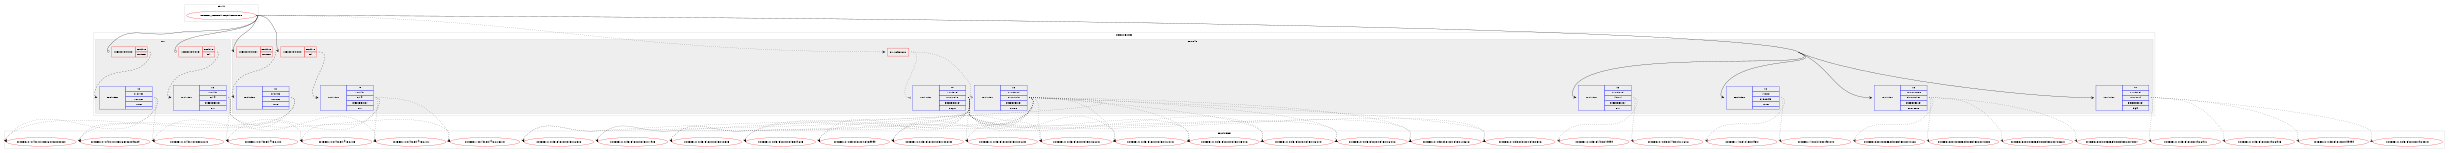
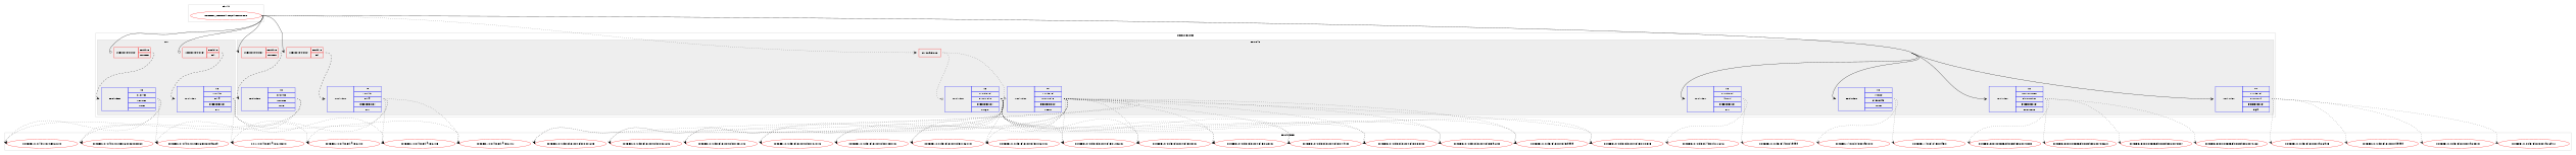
  digraph {
    compound=true
    concentrate=true
    fontname=Helvetica
    fontsize=10
    newrank=true
    rankdir=TB
    ranksep=1.5
    node [color=red fontname=Helvetica fontsize=10]
    edge [arrowhead=vee headport=w style=dotted tailport=e weight=100]
    n1 [label="portage://net-analyzer/pinger-0.32e" width=4]
    n2 [color=blue label=<<TABLE BORDER="0" CELLBORDER="1" CELLSPACING="0" CELLPADDING="4" WIDTH="220"><TR><TD ROWSPAN="6" CELLPADDING="30">pack_dep</TD></TR><TR><TD WIDTH="110">no</TD></TR><TR><TD>sys-devel</TD></TR><TR><TD>automake</TD></TR><TR><TD>greaterequal</TD></TR><TR><TD>1.16.1</TD></TR></TABLE>> shape=none]
    n3 [color=blue label=<<TABLE BORDER="0" CELLBORDER="1" CELLSPACING="0" CELLPADDING="4" WIDTH="220"><TR><TD ROWSPAN="6" CELLPADDING="30">pack_dep</TD></TR><TR><TD WIDTH="110">no</TD></TR><TR><TD>sys-devel</TD></TR><TR><TD>automake</TD></TR><TR><TD>greaterequal</TD></TR><TR><TD>1.15.1</TD></TR></TABLE>> shape=none]
    n4 [label=<<TABLE BORDER="0" CELLBORDER="1" CELLSPACING="0" CELLPADDING="4"><TR><TD CELLPADDING="10">any_of_group</TD></TR></TABLE>> shape=none]
    n5 [color=blue label=<<TABLE BORDER="0" CELLBORDER="1" CELLSPACING="0" CELLPADDING="4" WIDTH="220"><TR><TD ROWSPAN="6" CELLPADDING="30">pack_dep</TD></TR><TR><TD WIDTH="110">no</TD></TR><TR><TD>x11-libs</TD></TR><TR><TD>gtk+</TD></TR><TR><TD>greaterequal</TD></TR><TR><TD>2.4</TD></TR></TABLE>> shape=none]
    n6 [label=<<TABLE BORDER="0" CELLBORDER="1" CELLSPACING="0" CELLPADDING="4"><TR><TD ROWSPAN="3" CELLPADDING="10">use_conditional</TD></TR><TR><TD>positive</TD></TR><TR><TD>gtk</TD></TR></TABLE>> shape=none]
    n7 [color=blue label=<<TABLE BORDER="0" CELLBORDER="1" CELLSPACING="0" CELLPADDING="4" WIDTH="220"><TR><TD ROWSPAN="6" CELLPADDING="30">pack_dep</TD></TR><TR><TD WIDTH="110">no</TD></TR><TR><TD>sys-libs</TD></TR><TR><TD>ncurses</TD></TR><TR><TD>none</TD></TR><TR><TD></TD></TR></TABLE>> shape=none]
    n8 [label=<<TABLE BORDER="0" CELLBORDER="1" CELLSPACING="0" CELLPADDING="4"><TR><TD ROWSPAN="3" CELLPADDING="10">use_conditional</TD></TR><TR><TD>positive</TD></TR><TR><TD>ncurses</TD></TR></TABLE>> shape=none]
    n9 [color=blue label=<<TABLE BORDER="0" CELLBORDER="1" CELLSPACING="0" CELLPADDING="4" WIDTH="220"><TR><TD ROWSPAN="6" CELLPADDING="30">pack_dep</TD></TR><TR><TD WIDTH="110">no</TD></TR><TR><TD>app-portage</TD></TR><TR><TD>elt-patches</TD></TR><TR><TD>greaterequal</TD></TR><TR><TD>20170815</TD></TR></TABLE>> shape=none]
    n10 [color=blue label=<<TABLE BORDER="0" CELLBORDER="1" CELLSPACING="0" CELLPADDING="4" WIDTH="220"><TR><TD ROWSPAN="6" CELLPADDING="30">pack_dep</TD></TR><TR><TD WIDTH="110">no</TD></TR><TR><TD>sys-devel</TD></TR><TR><TD>autoconf</TD></TR><TR><TD>greaterequal</TD></TR><TR><TD>2.69</TD></TR></TABLE>> shape=none]
    n11 [color=blue label=<<TABLE BORDER="0" CELLBORDER="1" CELLSPACING="0" CELLPADDING="4" WIDTH="220"><TR><TD ROWSPAN="6" CELLPADDING="30">pack_dep</TD></TR><TR><TD WIDTH="110">no</TD></TR><TR><TD>sys-devel</TD></TR><TR><TD>libtool</TD></TR><TR><TD>greaterequal</TD></TR><TR><TD>2.4</TD></TR></TABLE>> shape=none]
    n12 [color=blue label=<<TABLE BORDER="0" CELLBORDER="1" CELLSPACING="0" CELLPADDING="4" WIDTH="220"><TR><TD ROWSPAN="6" CELLPADDING="30">pack_dep</TD></TR><TR><TD WIDTH="110">no</TD></TR><TR><TD>virtual</TD></TR><TR><TD>pkgconfig</TD></TR><TR><TD>none</TD></TR><TR><TD></TD></TR></TABLE>> shape=none]
    n13 [color=blue label=<<TABLE BORDER="0" CELLBORDER="1" CELLSPACING="0" CELLPADDING="4" WIDTH="220"><TR><TD ROWSPAN="6" CELLPADDING="30">pack_dep</TD></TR><TR><TD WIDTH="110">no</TD></TR><TR><TD>x11-libs</TD></TR><TR><TD>gtk+</TD></TR><TR><TD>greaterequal</TD></TR><TR><TD>2.4</TD></TR></TABLE>> shape=none]
    n14 [label=<<TABLE BORDER="0" CELLBORDER="1" CELLSPACING="0" CELLPADDING="4"><TR><TD ROWSPAN="3" CELLPADDING="10">use_conditional</TD></TR><TR><TD>positive</TD></TR><TR><TD>gtk</TD></TR></TABLE>> shape=none]
    n15 [color=blue label=<<TABLE BORDER="0" CELLBORDER="1" CELLSPACING="0" CELLPADDING="4" WIDTH="220"><TR><TD ROWSPAN="6" CELLPADDING="30">pack_dep</TD></TR><TR><TD WIDTH="110">no</TD></TR><TR><TD>sys-libs</TD></TR><TR><TD>ncurses</TD></TR><TR><TD>none</TD></TR><TR><TD></TD></TR></TABLE>> shape=none]
    n16 [label=<<TABLE BORDER="0" CELLBORDER="1" CELLSPACING="0" CELLPADDING="4"><TR><TD ROWSPAN="3" CELLPADDING="10">use_conditional</TD></TR><TR><TD>positive</TD></TR><TR><TD>ncurses</TD></TR></TABLE>> shape=none]
    n17 [label="portage://sys-devel/automake-9999" width=4]
    n18 [label="portage://sys-devel/automake-5.9.6-r5" width=4]
    n19 [label="portage://sys-devel/automake-1.8.5-r5" width=4]
    n20 [label="portage://sys-devel/automake-1.7.9-r3" width=4]
    n21 [label="portage://sys-devel/automake-1.6.3-r2" width=4]
    n22 [label="portage://sys-devel/automake-1.5-r2" width=4]
    n23 [label="portage://sys-devel/automake-1.4_p6-r2" width=4]
    n24 [label="portage://sys-devel/automake-1.16.1-r2" width=4]
    n25 [label="portage://sys-devel/automake-1.16.1-r1" width=4]
    n26 [label="portage://sys-devel/automake-1.15.1-r2" width=4]
    n27 [label="portage://sys-devel/automake-1.14.1-r2" width=4]
+   n28 [label="portage://sys-devel/automake-1.13.4-r2" width=4]
    n29 [label="portage://sys-devel/automake-1.12.6-r2" width=4]
    n30 [label="portage://sys-devel/automake-1.11.6-r3" width=4]
    n31 [label="portage://sys-devel/automake-1.10.3-r3" width=4]
    n32 [label="portage://x11-libs/gtk+-3.24.14" width=4]
    n33 [label="portage://x11-libs/gtk+-3.24.13" width=4]
    n34 [label="portage://x11-libs/gtk+-3.24.11" width=4]
-   n35 [label="portage://x11-libs/gtk+-2.24.32-r1" width=4]
+   n35 [label="sys://x11-libs/gtk+-2.24.32-r1" width=4]
    n36 [label="portage://sys-libs/ncurses-6.2-r1" width=4]
    n37 [label="portage://sys-libs/ncurses-6.3_p20190609" width=4]
    n38 [label="portage://sys-libs/ncurses-6.1_p20181020" width=4]
    n39 [label="portage://app-portage/elt-patches-20170826.1" width=4]
    n40 [label="portage://app-portage/elt-patches-20170815" width=4]
    n41 [label="portage://app-portage/elt-patches-20170422" width=4]
    n42 [label="portage://app-portage/elt-patches-20170317" width=4]
    n43 [label="portage://sys-devel/autoconf-9999" width=4]
    n44 [label="portage://sys-devel/autoconf-2.69-r5" width=4]
    n45 [label="portage://sys-devel/autoconf-2.69-r4" width=4]
    n46 [label="portage://sys-devel/autoconf-2.13-r1" width=4]
    n47 [label="portage://sys-devel/libtool-9999" width=4]
    n48 [label="portage://sys-devel/libtool-2.4.6-r6" width=4]
    n49 [label="portage://virtual/pkgconfig-1" width=4]
    n50 [label="portage://virtual/pkgconfig-0-r1" width=4]
    subgraph cluster_1 {
      color=gray
      label=<<i>ebuild</i>>
      rank=same
      n1
    }
    subgraph cluster_2 {
      color=gray
      label=<<i>dependencies</i>>
      subgraph cluster_3 {
        color=gray
        fillcolor="#eeeeee"
        label=<<i>compile</i>>
        style=filled
        subgraph sub_4 {
          color=gray
          fillcolor="#eeeeee"
          label=<<i>compile</i>>
          style=filled
          n4
          subgraph sub_5 {
            color=gray
            fillcolor="#eeeeee"
            label=<<i>compile</i>>
            style=filled
            n2
          }
          subgraph sub_6 {
            color=gray
            fillcolor="#eeeeee"
            label=<<i>compile</i>>
            style=filled
            n3
          }
        }
        subgraph sub_7 {
          color=gray
          fillcolor="#eeeeee"
          label=<<i>compile</i>>
          style=filled
          n6
          subgraph sub_8 {
            color=gray
            fillcolor="#eeeeee"
            label=<<i>compile</i>>
            style=filled
            n5
          }
        }
        subgraph sub_9 {
          color=gray
          fillcolor="#eeeeee"
          label=<<i>compile</i>>
          style=filled
          n8
          subgraph sub_10 {
            color=gray
            fillcolor="#eeeeee"
            label=<<i>compile</i>>
            style=filled
            n7
          }
        }
        subgraph sub_11 {
          color=gray
          fillcolor="#eeeeee"
          label=<<i>compile</i>>
          style=filled
          n9
        }
        subgraph sub_12 {
          color=gray
          fillcolor="#eeeeee"
          label=<<i>compile</i>>
          style=filled
          n10
        }
        subgraph sub_13 {
          color=gray
          fillcolor="#eeeeee"
          label=<<i>compile</i>>
          style=filled
          n11
        }
        subgraph sub_14 {
          color=gray
          fillcolor="#eeeeee"
          label=<<i>compile</i>>
          style=filled
          n12
        }
      }
      subgraph cluster_15 {
        color=gray
        fillcolor="#eeeeee"
        label=<<i>compile and run</i>>
        style=filled
      }
      subgraph cluster_16 {
        color=gray
        fillcolor="#eeeeee"
        label=<<i>run</i>>
        style=filled
        subgraph sub_17 {
          color=gray
          fillcolor="#eeeeee"
          label=<<i>run</i>>
          style=filled
          n14
          subgraph sub_18 {
            color=gray
            fillcolor="#eeeeee"
            label=<<i>run</i>>
            style=filled
            n13
          }
        }
        subgraph sub_19 {
          color=gray
          fillcolor="#eeeeee"
          label=<<i>run</i>>
          style=filled
          n16
          subgraph sub_20 {
            color=gray
            fillcolor="#eeeeee"
            label=<<i>run</i>>
            style=filled
            n15
          }
        }
      }
    }
    subgraph cluster_21 {
      color=gray
      label=<<i>candidates</i>>
      rank=same
      subgraph sub_22 {
        color=black
        label=<<i>candidates</i>>
        nodesep=1
        rank=same
        n17
        n18
        n19
        n20
        n21
        n22
        n23
        n24
        n25
        n26
        n27
+       n28
        n29
        n30
        n31
      }
      subgraph sub_23 {
        color=black
        label=<<i>candidates</i>>
        nodesep=1
        rank=same
        n17
        n18
        n19
        n20
        n21
        n22
        n23
        n24
        n25
        n26
        n27
+       n28
        n29
        n30
        n31
      }
      subgraph sub_24 {
        color=black
        label=<<i>candidates</i>>
        nodesep=1
        rank=same
        n32
        n33
        n34
        n35
      }
      subgraph sub_25 {
        color=black
        label=<<i>candidates</i>>
        nodesep=1
        rank=same
        n36
        n37
        n38
      }
      subgraph sub_26 {
        color=black
        label=<<i>candidates</i>>
        nodesep=1
        rank=same
        n39
        n40
        n41
        n42
      }
      subgraph sub_27 {
        color=black
        label=<<i>candidates</i>>
        nodesep=1
        rank=same
        n43
        n44
        n45
        n46
      }
      subgraph sub_28 {
        color=black
        label=<<i>candidates</i>>
        nodesep=1
        rank=same
        n47
        n48
      }
      subgraph sub_29 {
        color=black
        label=<<i>candidates</i>>
        nodesep=1
        rank=same
        n49
        n50
      }
      subgraph sub_30 {
        color=black
        label=<<i>candidates</i>>
        nodesep=1
        rank=same
        n32
        n33
        n34
        n35
      }
      subgraph sub_31 {
        color=black
        label=<<i>candidates</i>>
        nodesep=1
        rank=same
        n36
        n37
        n38
      }
    }
    n1 -> n4 [weight=20]
    n1 -> n6 [style=solid weight=20]
    n1 -> n8 [style=solid weight=20]
    n1 -> n9 [style=solid weight=20]
    n1 -> n10 [style=solid weight=20]
    n1 -> n11 [style=solid weight=20]
    n1 -> n12 [style=solid weight=20]
    n1 -> n14 [arrowhead=odot style=solid weight=20]
    n1 -> n16 [arrowhead=odot style=solid weight=20]
    n2 -> n17
    n2 -> n18
    n2 -> n19
    n2 -> n20
    n2 -> n21
    n2 -> n22
    n2 -> n23
    n2 -> n24
    n2 -> n25
    n2 -> n26
    n2 -> n27
+   n2 -> n28
    n2 -> n29
    n2 -> n30
    n2 -> n31
    n3 -> n17
    n3 -> n18
    n3 -> n19
    n3 -> n20
    n3 -> n21
    n3 -> n22
    n3 -> n23
    n3 -> n24
    n3 -> n25
    n3 -> n26
    n3 -> n27
+   n3 -> n28
    n3 -> n29
    n3 -> n30
    n3 -> n31
    n4 -> n2 [arrowhead=oinv weight=20]
    n4 -> n3 [arrowhead=oinv weight=20]
    n5 -> n32
    n5 -> n33
    n5 -> n34
    n5 -> n35
    n6 -> n5 [style=dashed weight=20]
    n7 -> n36
    n7 -> n37
    n7 -> n38
    n8 -> n7 [style=dashed weight=20]
    n9 -> n39
    n9 -> n40
    n9 -> n41
    n9 -> n42
    n10 -> n43
    n10 -> n44
    n10 -> n45
    n10 -> n46
    n11 -> n47
    n11 -> n48
    n12 -> n49
    n12 -> n50
    n13 -> n32
    n13 -> n33
    n13 -> n34
    n13 -> n35
    n14 -> n13 [style=dashed weight=20]
    n15 -> n36
    n15 -> n37
    n15 -> n38
    n16 -> n15 [style=dashed weight=20]
  }
